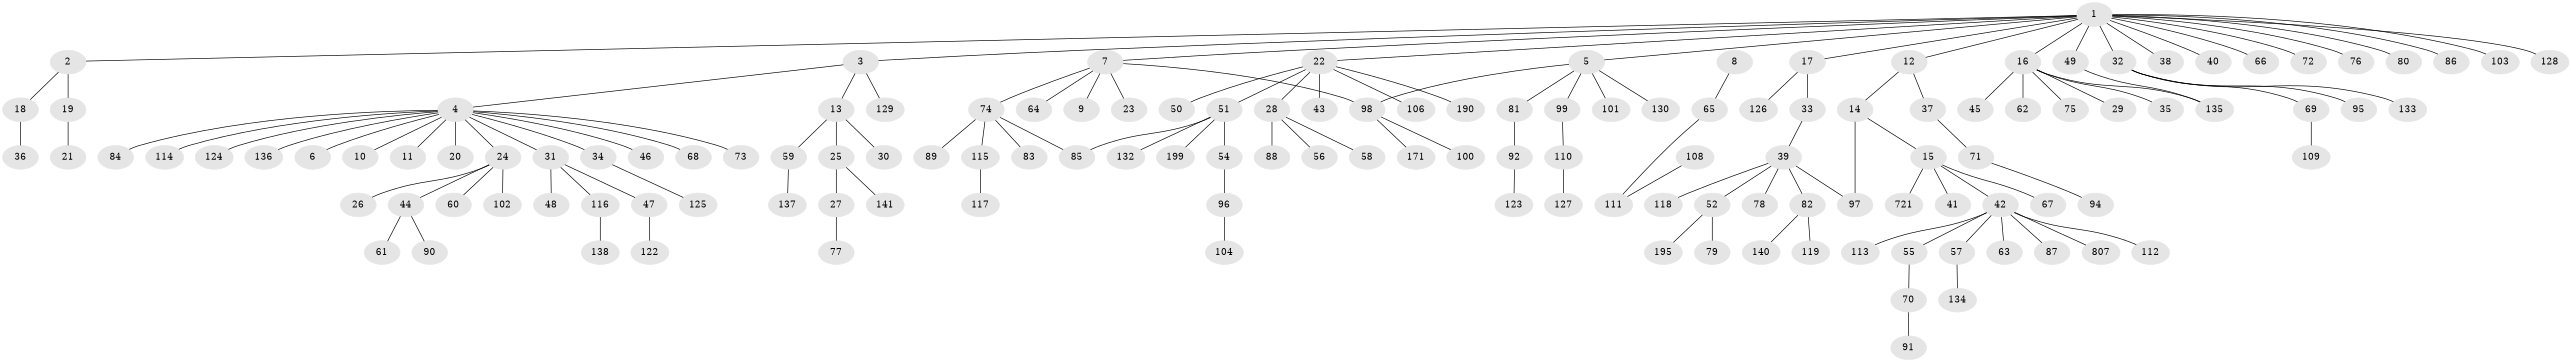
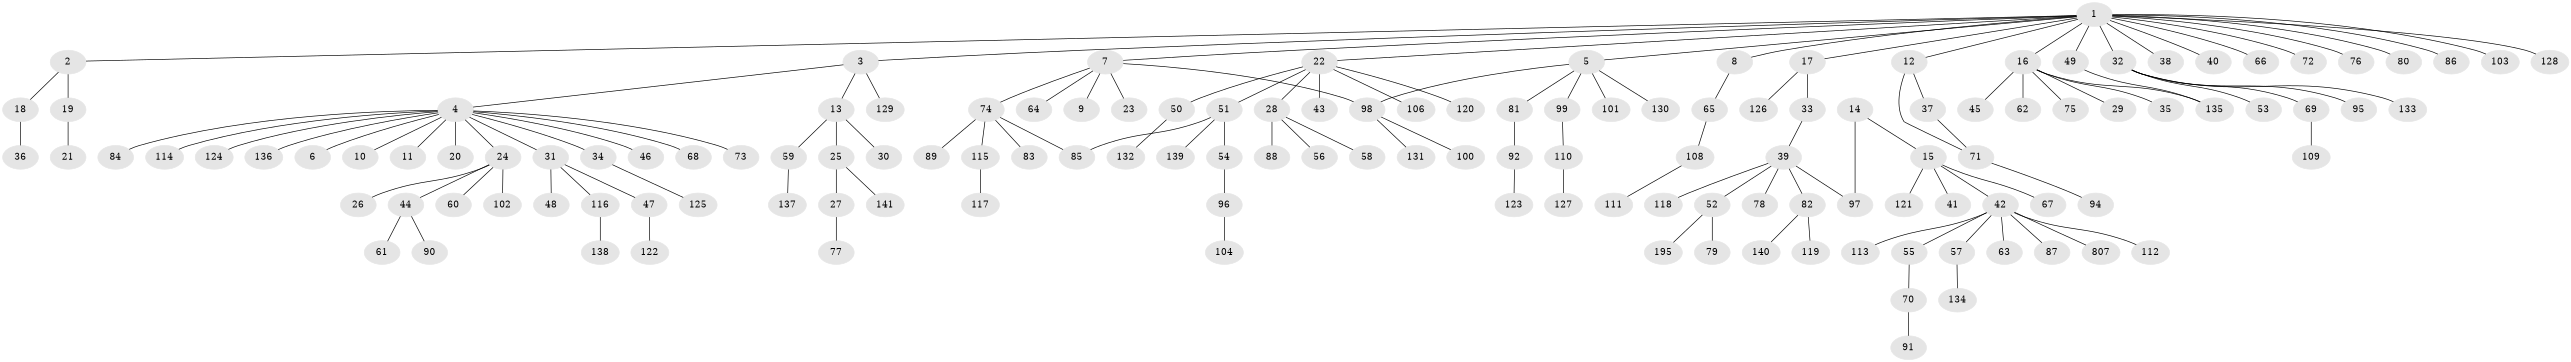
  graph {
    node [color=gray90 style=filled]
    1
    2
    3
    5
    7
    8
    12
    16
    17
    22
    32
    38
    40
    49
    66
    72
    76
    80
    86
    103
    128
    18
    19
    4
    13
    129
    81
    98
    99
    101
    130
    9
    23
    64
    74
    65
    14
    37
    29
    35
    45
    62
    75
    135
    33
    126
    28
    43
    50
    51
    106
-   120 [label=190]
+   120
+   53
    69
    95
    133
    36
    21
    6
    10
    11
    20
    24
    31
    34
    46
    68
    73
    84
    114
    124
    136
    25
    30
    59
    26
    44
    60
    102
    47
    48
    116
    125
    92
    100
-   131 [label=171]
+   131
    110
    85
    83
    89
    115
    108
    15
    97
    71
    27
    141
    137
    41
    42
    67
-   121 [label=721]
+   121
    55
    57
    63
    87
    n107 [label=807]
    112
    113
    39
    56
    58
    88
    54
    132
-   139 [label=199]
+   139
    61
    90
    77
    122
    138
    109
    52
    78
    82
    118
    94
    79
    n129 [label=195]
    119
    140
    70
    134
    96
    104
    91
    111
    117
    123
    127
    1 -- 2
    1 -- 3
    1 -- 5
    1 -- 7
+   1 -- 8
    1 -- 12
    1 -- 16
    1 -- 17
    1 -- 22
    1 -- 32
    1 -- 38
    1 -- 40
    1 -- 49
    1 -- 66
    1 -- 72
    1 -- 76
    1 -- 80
    1 -- 86
    1 -- 103
    1 -- 128
    2 -- 18
    2 -- 19
    3 -- 4
    3 -- 13
    3 -- 129
    5 -- 81
    5 -- 98
    5 -- 99
    5 -- 101
    5 -- 130
    7 -- 98
    7 -- 9
    7 -- 23
    7 -- 64
    7 -- 74
    8 -- 65
-   12 -- 14
+   12 -- 71
    12 -- 37
    16 -- 29
    16 -- 35
    16 -- 45
    16 -- 62
    16 -- 75
    16 -- 135
    17 -- 33
    17 -- 126
    22 -- 28
    22 -- 43
    22 -- 50
    22 -- 51
    22 -- 106
    22 -- 120
+   32 -- 53
    32 -- 69
    32 -- 95
    32 -- 133
    49 -- 135
    18 -- 36
    19 -- 21
    4 -- 6
    4 -- 10
    4 -- 11
    4 -- 20
    4 -- 24
    4 -- 31
    4 -- 34
    4 -- 46
    4 -- 68
    4 -- 73
    4 -- 84
    4 -- 114
    4 -- 124
    4 -- 136
    13 -- 25
    13 -- 30
    13 -- 59
    81 -- 92
    98 -- 100
    98 -- 131
    99 -- 110
    74 -- 85
    74 -- 83
    74 -- 89
    74 -- 115
-   65 -- 111
+   65 -- 108
    14 -- 15
    14 -- 97
    37 -- 71
    33 -- 39
    28 -- 56
    28 -- 58
    28 -- 88
    51 -- 85
    51 -- 54
-   51 -- 132
+   50 -- 132
    51 -- 139
    69 -- 109
    24 -- 26
    24 -- 44
    24 -- 60
    24 -- 102
    31 -- 47
    31 -- 48
    31 -- 116
    34 -- 125
    25 -- 27
    25 -- 141
    59 -- 137
    44 -- 61
    44 -- 90
    47 -- 122
    116 -- 138
    92 -- 123
    110 -- 127
    115 -- 117
    108 -- 111
    15 -- 41
    15 -- 42
    15 -- 67
    15 -- 121
    71 -- 94
    27 -- 77
    42 -- 55
    42 -- 57
    42 -- 63
    42 -- 87
    42 -- n107
    42 -- 112
    42 -- 113
    55 -- 70
    57 -- 134
    39 -- 97
    39 -- 52
    39 -- 78
    39 -- 82
    39 -- 118
    54 -- 96
    52 -- 79
    52 -- n129
    82 -- 119
    82 -- 140
    70 -- 91
    96 -- 104
  }
